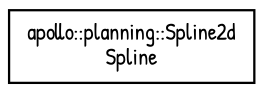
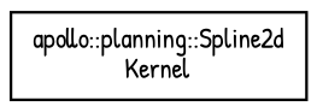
  digraph {
    rankdir=LR
    fontname="Patrick Hand"
-   n1 [color=black fillcolor=white fontname="Patrick Hand" fontsize=10 height=0.2 label="apollo::planning::Spline2d\lSpline" shape=record style=filled width=0.4]
+   n1 [color=black fillcolor=white fontname="Patrick Hand" fontsize=10 height=0.2 label="apollo::planning::Spline2d\lKernel" shape=record style=filled width=0.4]
  }
